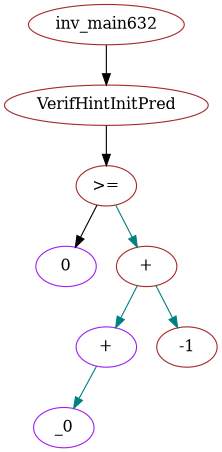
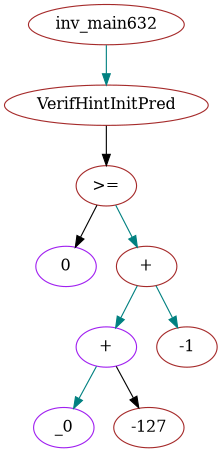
  digraph {
    node [color=brown]
    edge [color=teal]
    n1 [label=inv_main632]
    n2 [label=VerifHintInitPred]
    n3 [label=">="]
    n4 [color=purple label=0]
    n5 [label="+"]
    n6 [color=purple label="+"]
    n7 [label=-1]
    n8 [color=purple label=_0]
-   n1 -> n2 [color=black]
+   n9 [label=-127]
+   n1 -> n2
    n2 -> n3 [color=black]
    n3 -> n4 [color=black]
    n3 -> n5
    n5 -> n6
    n5 -> n7
    n6 -> n8
+   n6 -> n9 [color=black]
  }
